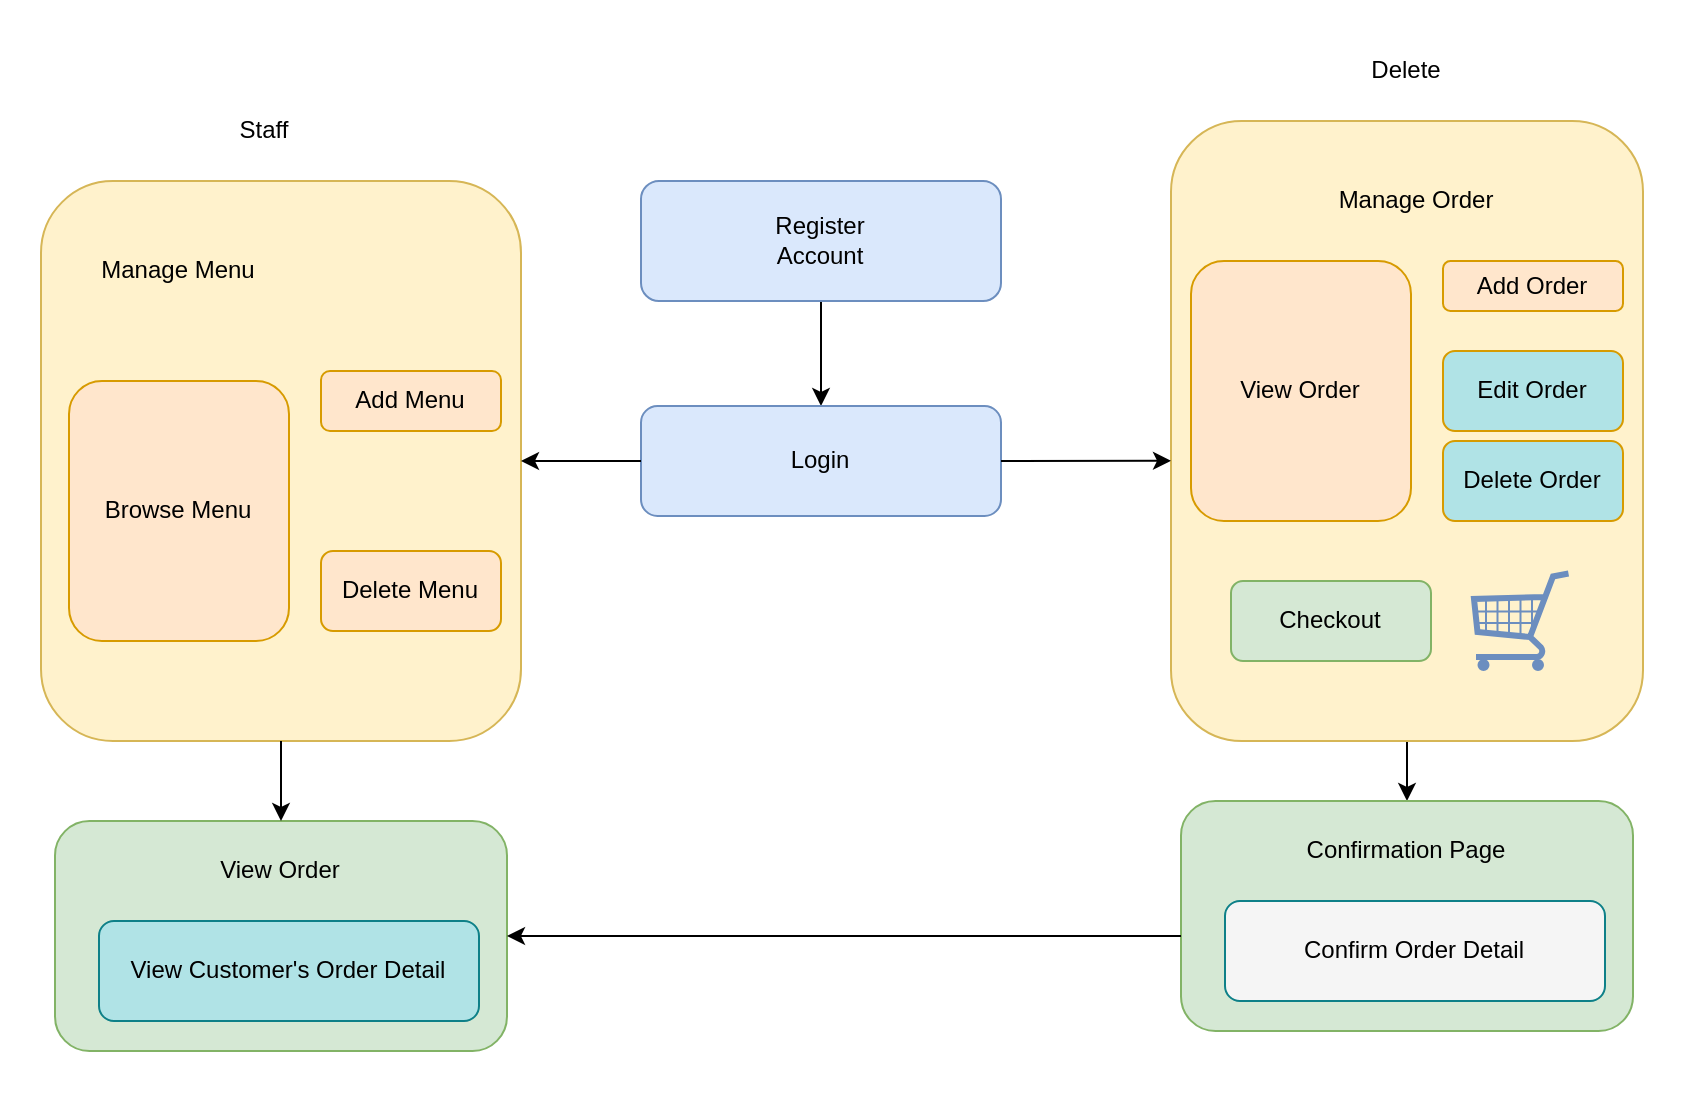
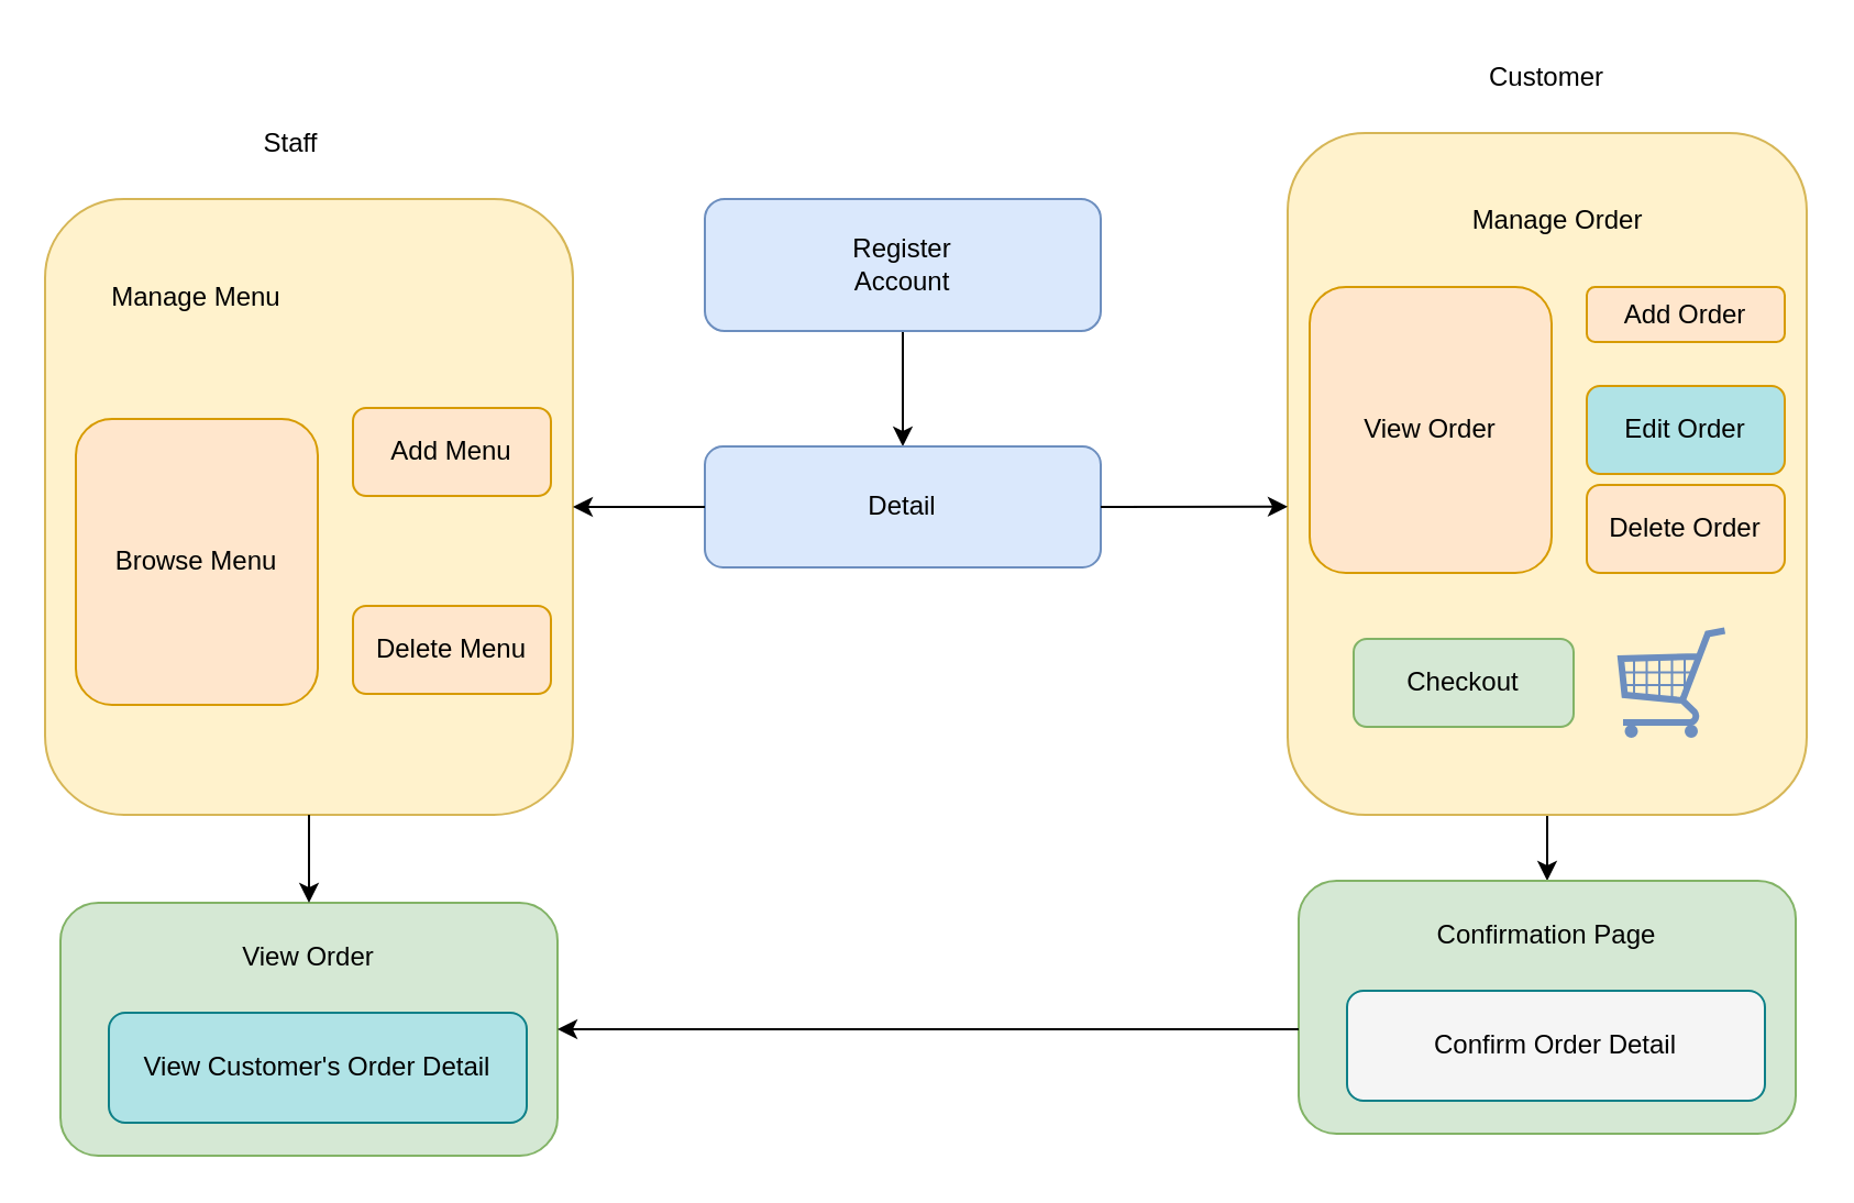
  <mxCell id="0" />
  <mxCell id="1" parent="0" />
  <mxCell id="2" style="edgeStyle=orthogonalEdgeStyle;rounded=0;orthogonalLoop=1;jettySize=auto;html=1;entryX=0.5;entryY=0;entryDx=0;entryDy=0;" parent="1" source="26" target="29" edge="1"><mxGeometry relative="1" as="geometry" /></mxCell>
  <mxCell id="3" style="edgeStyle=orthogonalEdgeStyle;rounded=0;orthogonalLoop=1;jettySize=auto;html=1;entryX=0.5;entryY=0;entryDx=0;entryDy=0;" parent="1" source="9" target="5" edge="1"><mxGeometry relative="1" as="geometry" /></mxCell>
  <mxCell id="4" value="" style="group" parent="1" vertex="1" connectable="0"><mxGeometry x="590" y="400" width="226" height="115" as="geometry" /></mxCell>
  <mxCell id="5" value="" style="rounded=1;whiteSpace=wrap;html=1;fillColor=#d5e8d4;strokeColor=#82b366;" parent="4" vertex="1"><mxGeometry width="226" height="115" as="geometry" /></mxCell>
  <mxCell id="6" value="Confirmation Page" style="text;html=1;strokeColor=none;fillColor=none;align=center;verticalAlign=middle;whiteSpace=wrap;rounded=0;" parent="4" vertex="1"><mxGeometry x="56" y="10" width="114" height="30" as="geometry" /></mxCell>
  <mxCell id="7" value="Confirm Order Detail" style="rounded=1;whiteSpace=wrap;html=1;fillColor=#f5f5f5;strokeColor=#0e8088;" parent="4" vertex="1"><mxGeometry x="22" y="50" width="190" height="50" as="geometry" /></mxCell>
  <mxCell id="8" value="" style="group" parent="1" vertex="1" connectable="0"><mxGeometry x="585" y="60" width="236" height="310" as="geometry" /></mxCell>
  <mxCell id="9" value="" style="rounded=1;whiteSpace=wrap;html=1;fillColor=#fff2cc;strokeColor=#d6b656;" parent="8" vertex="1"><mxGeometry width="236" height="310" as="geometry" /></mxCell>
  <mxCell id="10" value="Manage Order" style="text;html=1;strokeColor=none;fillColor=none;align=center;verticalAlign=middle;whiteSpace=wrap;rounded=0;" parent="8" vertex="1"><mxGeometry x="80" y="25" width="86" height="30" as="geometry" /></mxCell>
  <mxCell id="11" value="View Order" style="rounded=1;whiteSpace=wrap;html=1;fillColor=#ffe6cc;strokeColor=#d79b00;" parent="8" vertex="1"><mxGeometry x="10" y="70" width="110" height="130" as="geometry" /></mxCell>
  <mxCell id="12" value="Add Order" style="rounded=1;whiteSpace=wrap;html=1;fillColor=#ffe6cc;strokeColor=#d79b00;" parent="8" vertex="1"><mxGeometry x="136" y="70" width="90" height="25" as="geometry" /></mxCell>
  <mxCell id="13" value="Edit Order" style="rounded=1;whiteSpace=wrap;html=1;fillColor=#b0e3e6;strokeColor=#d79b00;" parent="8" vertex="1"><mxGeometry x="136" y="115" width="90" height="40" as="geometry" /></mxCell>
- <mxCell id="14" value="Delete Order" style="rounded=1;whiteSpace=wrap;html=1;fillColor=#b0e3e6;strokeColor=#d79b00;" parent="8" vertex="1"><mxGeometry x="136" y="160" width="90" height="40" as="geometry" /></mxCell>
+ <mxCell id="14" value="Delete Order" style="rounded=1;whiteSpace=wrap;html=1;fillColor=#ffe6cc;strokeColor=#d79b00;" parent="8" vertex="1"><mxGeometry x="136" y="160" width="90" height="40" as="geometry" /></mxCell>
  <mxCell id="15" value="Checkout" style="rounded=1;whiteSpace=wrap;html=1;fillColor=#d5e8d4;strokeColor=#82b366;" parent="8" vertex="1"><mxGeometry x="30" y="230" width="100" height="40" as="geometry" /></mxCell>
  <mxCell id="16" value="" style="verticalLabelPosition=bottom;shadow=0;dashed=0;align=center;html=1;verticalAlign=top;strokeWidth=1;shape=mxgraph.mockup.misc.shoppingCart;strokeColor=#6c8ebf;fillColor=#dae8fc;" parent="8" vertex="1"><mxGeometry x="150" y="225" width="50" height="50" as="geometry" /></mxCell>
  <mxCell id="17" style="edgeStyle=orthogonalEdgeStyle;rounded=0;orthogonalLoop=1;jettySize=auto;html=1;exitX=0.5;exitY=1;exitDx=0;exitDy=0;" parent="8" source="9" target="9" edge="1"><mxGeometry relative="1" as="geometry" /></mxCell>
  <mxCell id="18" value="" style="group" parent="1" vertex="1" connectable="0"><mxGeometry x="20" y="90" width="240" height="280" as="geometry" /></mxCell>
  <mxCell id="19" value="" style="rounded=1;whiteSpace=wrap;html=1;fillColor=#fff2cc;strokeColor=#d6b656;" parent="18" vertex="1"><mxGeometry width="240" height="280" as="geometry" /></mxCell>
  <mxCell id="20" value="Manage Menu" style="text;html=1;strokeColor=none;fillColor=none;align=center;verticalAlign=middle;whiteSpace=wrap;rounded=0;" parent="18" vertex="1"><mxGeometry x="27" y="30" width="84" height="30" as="geometry" /></mxCell>
  <mxCell id="21" value="Browse Menu" style="rounded=1;whiteSpace=wrap;html=1;fillColor=#ffe6cc;strokeColor=#d79b00;" parent="18" vertex="1"><mxGeometry x="14" y="100" width="110" height="130" as="geometry" /></mxCell>
- <mxCell id="22" value="Add Menu" style="rounded=1;whiteSpace=wrap;html=1;fillColor=#ffe6cc;strokeColor=#d79b00;" parent="18" vertex="1"><mxGeometry x="140" y="95" width="90" height="30" as="geometry" /></mxCell>
+ <mxCell id="22" value="Add Menu" style="rounded=1;whiteSpace=wrap;html=1;fillColor=#ffe6cc;strokeColor=#d79b00;" parent="18" vertex="1"><mxGeometry x="140" y="95" width="90" height="40" as="geometry" /></mxCell>
  <mxCell id="23" value="Delete Menu" style="rounded=1;whiteSpace=wrap;html=1;fillColor=#ffe6cc;strokeColor=#d79b00;" parent="18" vertex="1"><mxGeometry x="140" y="185" width="90" height="40" as="geometry" /></mxCell>
  <mxCell id="24" value="" style="shape=image;html=1;verticalAlign=top;verticalLabelPosition=bottom;labelBackgroundColor=#ffffff;imageAspect=0;aspect=fixed;image=https://cdn3.iconfinder.com/data/icons/christmas-and-new-year-free/64/Christmas_turkey-128.png;imageBackground=none;imageBorder=none;" parent="18" vertex="1"><mxGeometry x="140" y="15" width="70" height="70" as="geometry" /></mxCell>
  <mxCell id="25" value="" style="group" parent="1" vertex="1" connectable="0"><mxGeometry x="320" y="90" width="180" height="60" as="geometry" /></mxCell>
  <mxCell id="26" value="" style="rounded=1;whiteSpace=wrap;html=1;fillColor=#dae8fc;strokeColor=#6c8ebf;" parent="25" vertex="1"><mxGeometry width="180" height="60" as="geometry" /></mxCell>
  <mxCell id="27" value="Register Account" style="text;html=1;strokeColor=none;fillColor=none;align=center;verticalAlign=middle;whiteSpace=wrap;rounded=0;" parent="25" vertex="1"><mxGeometry x="60" y="15" width="60" height="30" as="geometry" /></mxCell>
  <mxCell id="28" value="" style="group" parent="1" vertex="1" connectable="0"><mxGeometry x="320" y="202.5" width="180" height="55" as="geometry" /></mxCell>
  <mxCell id="29" value="" style="rounded=1;whiteSpace=wrap;html=1;fillColor=#dae8fc;strokeColor=#6c8ebf;" parent="28" vertex="1"><mxGeometry width="180" height="55" as="geometry" /></mxCell>
- <mxCell id="30" value="Login" style="text;html=1;strokeColor=none;fillColor=none;align=center;verticalAlign=middle;whiteSpace=wrap;rounded=0;" parent="28" vertex="1"><mxGeometry x="60" y="12.5" width="60" height="30" as="geometry" /></mxCell>
+ <mxCell id="30" value="Detail" style="text;html=1;strokeColor=none;fillColor=none;align=center;verticalAlign=middle;whiteSpace=wrap;rounded=0;" parent="28" vertex="1"><mxGeometry x="60" y="12.5" width="60" height="30" as="geometry" /></mxCell>
  <mxCell id="31" value="" style="group" parent="1" vertex="1" connectable="0"><mxGeometry x="27" y="410" width="226" height="115" as="geometry" /></mxCell>
  <mxCell id="32" value="" style="rounded=1;whiteSpace=wrap;html=1;fillColor=#d5e8d4;strokeColor=#82b366;" parent="31" vertex="1"><mxGeometry width="226" height="115" as="geometry" /></mxCell>
  <mxCell id="33" value="View Order" style="text;html=1;strokeColor=none;fillColor=none;align=center;verticalAlign=middle;whiteSpace=wrap;rounded=0;" parent="31" vertex="1"><mxGeometry x="56" y="10" width="114" height="30" as="geometry" /></mxCell>
  <mxCell id="34" value="View Customer's Order Detail" style="rounded=1;whiteSpace=wrap;html=1;fillColor=#b0e3e6;strokeColor=#0e8088;" parent="31" vertex="1"><mxGeometry x="22" y="50" width="190" height="50" as="geometry" /></mxCell>
  <mxCell id="35" style="edgeStyle=orthogonalEdgeStyle;rounded=0;orthogonalLoop=1;jettySize=auto;html=1;entryX=0.5;entryY=0;entryDx=0;entryDy=0;" parent="1" source="19" target="32" edge="1"><mxGeometry relative="1" as="geometry" /></mxCell>
  <mxCell id="36" style="edgeStyle=orthogonalEdgeStyle;rounded=0;orthogonalLoop=1;jettySize=auto;html=1;entryX=1;entryY=0.5;entryDx=0;entryDy=0;" parent="1" source="29" target="19" edge="1"><mxGeometry relative="1" as="geometry"><mxPoint x="280" y="230" as="targetPoint" /></mxGeometry></mxCell>
  <mxCell id="37" value="" style="rounded=0;orthogonalLoop=1;jettySize=auto;html=1;entryX=0;entryY=0.548;entryDx=0;entryDy=0;exitX=1;exitY=0.5;exitDx=0;exitDy=0;entryPerimeter=0;" parent="1" source="29" target="9" edge="1"><mxGeometry relative="1" as="geometry"><mxPoint x="460" y="302.5" as="sourcePoint" /><mxPoint x="570" y="230" as="targetPoint" /></mxGeometry></mxCell>
  <mxCell id="38" style="edgeStyle=orthogonalEdgeStyle;rounded=0;orthogonalLoop=1;jettySize=auto;html=1;entryX=1;entryY=0.5;entryDx=0;entryDy=0;" parent="1" source="5" target="32" edge="1"><mxGeometry relative="1" as="geometry"><mxPoint x="300" y="462" as="targetPoint" /><Array as="points"><mxPoint x="422" y="468" /></Array></mxGeometry></mxCell>
  <mxCell id="39" value="Staff" style="text;html=1;strokeColor=none;fillColor=none;align=center;verticalAlign=middle;whiteSpace=wrap;rounded=0;" vertex="1" parent="1"><mxGeometry x="90" y="50" width="84" height="30" as="geometry" /></mxCell>
- <mxCell id="40" value="Delete" style="text;html=1;strokeColor=none;fillColor=none;align=center;verticalAlign=middle;whiteSpace=wrap;rounded=0;" vertex="1" parent="1"><mxGeometry x="661" y="20" width="84" height="30" as="geometry" /></mxCell>
+ <mxCell id="40" value="Customer" style="text;html=1;strokeColor=none;fillColor=none;align=center;verticalAlign=middle;whiteSpace=wrap;rounded=0;" vertex="1" parent="1"><mxGeometry x="661" y="20" width="84" height="30" as="geometry" /></mxCell>
